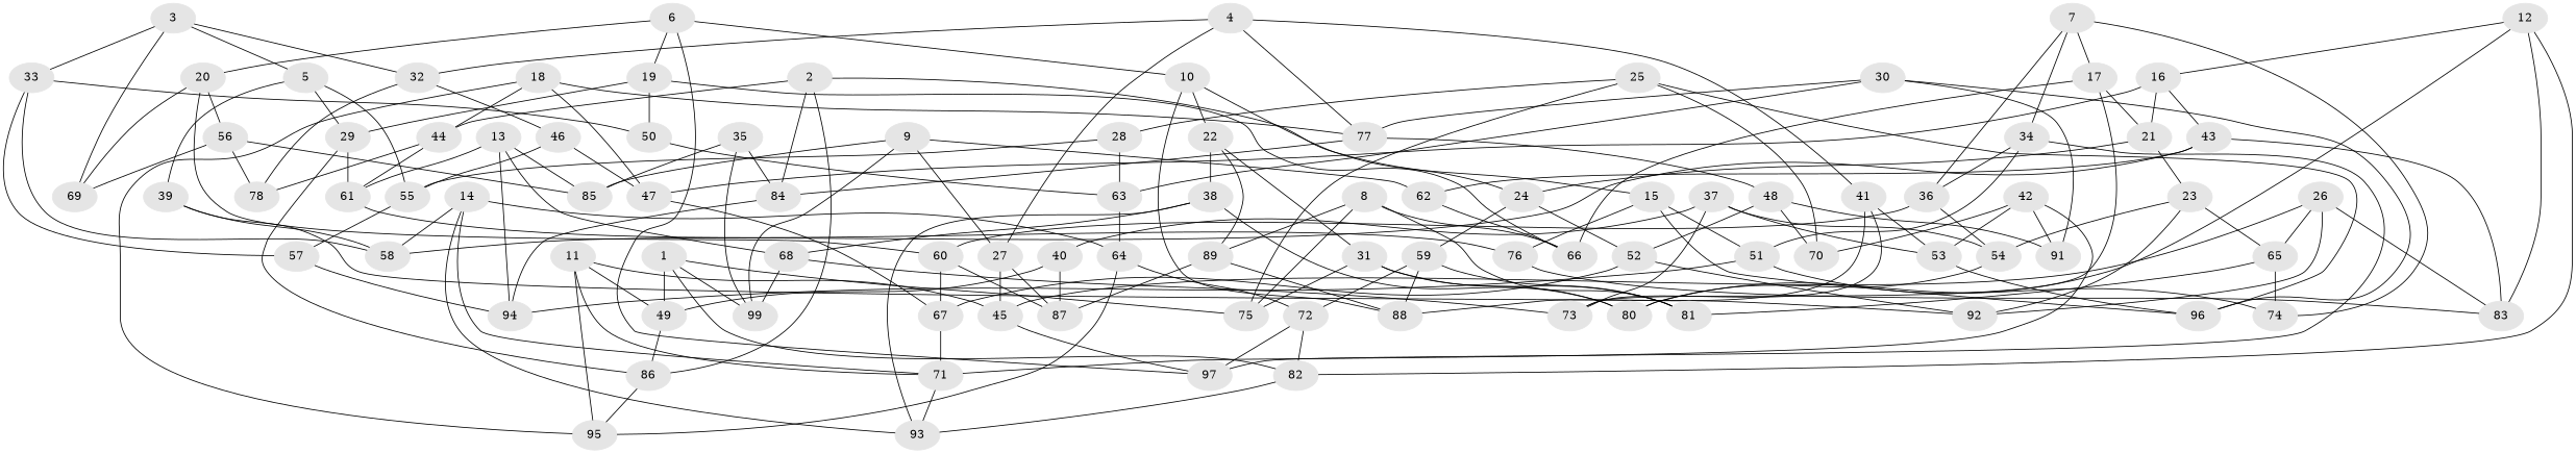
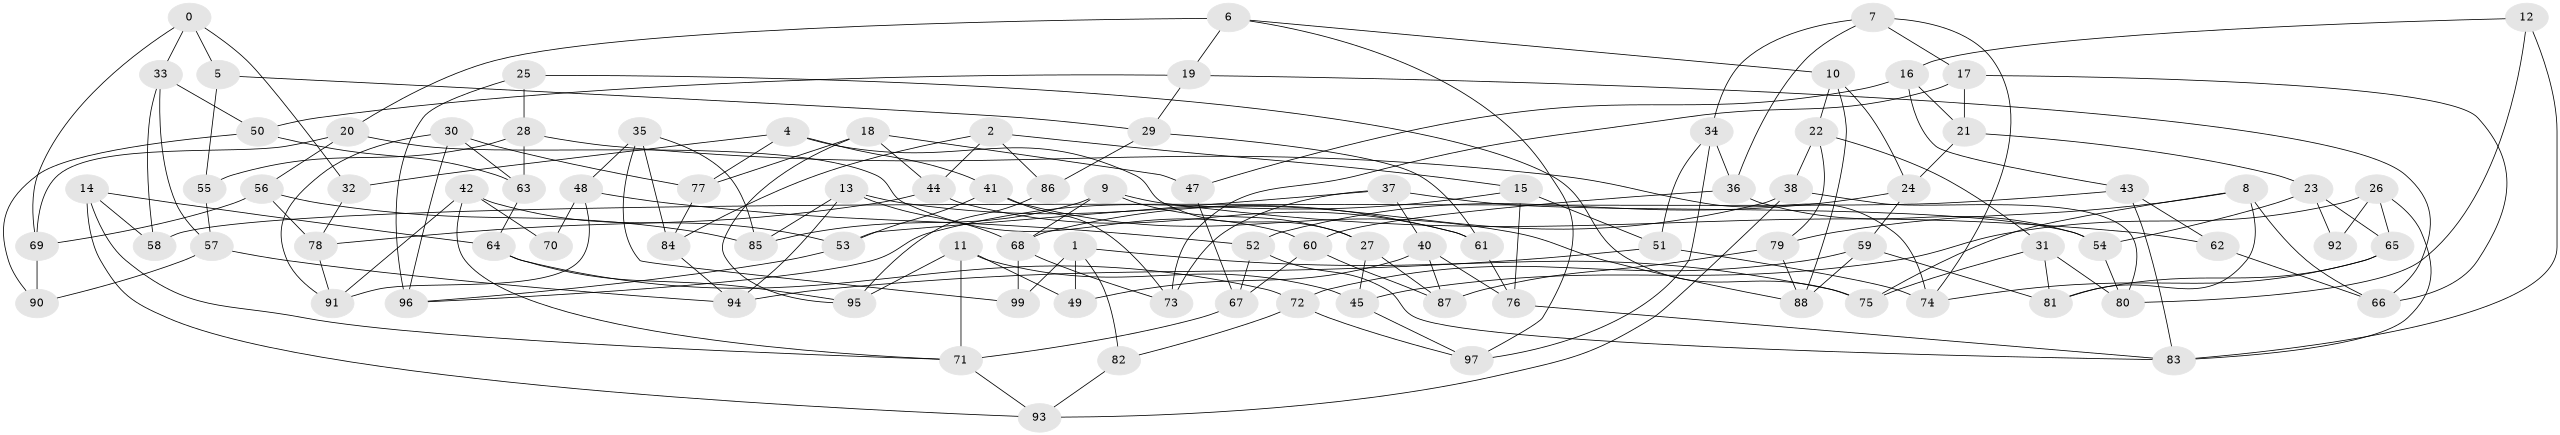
  graph {
    node [color=gray90 style=filled]
    1
    49
    75
    82
    n5 [label=99]
    86
    93
    2
    15
    44
    84
    51
    76
    96
    61
    78
    94
    95
-   3
+   3 [label=0]
    5
    32
    33
    69
    29
-   39
    55
-   46
    58
    50
    57
+   90
    4
    27
    41
    77
    45
    87
    88
    73
    53
    92
    6
    10
    19
    20
    97
    22
    24
    66
    56
    60
    7
    17
    34
    36
    74
    21
    54
    8
-   79 [label=89]
+   79
    81
    9
    62
    85
    31
    38
    52
    59
    11
    71
    12
    16
    80
    83
    43
    47
    13
    68
    14
    64
    72
    23
    67
    18
    63
    65
    25
    28
    70
    26
    30
    91
    35
    48
    37
    40
    42
    1 -- 49
    1 -- 75
    1 -- 82
    1 -- n5
-   49 -- 86
    82 -- 93
    86 -- 95
    2 -- 86
    2 -- 15
    2 -- 44
    2 -- 84
    15 -- 51
    15 -- 76
    15 -- 96
    44 -- 61
    44 -- 78
    84 -- 94
    51 -- 94
    51 -- 74
    76 -- 83
    61 -- 76
+   78 -- 91
    3 -- 5
    3 -- 32
    3 -- 33
    3 -- 69
    5 -- 29
-   5 -- 39
    5 -- 55
    32 -- 78
-   32 -- 46
    33 -- 58
    33 -- 50
    33 -- 57
+   69 -- 90
    29 -- 86
    29 -- 61
-   39 -- 58
-   39 -- 92
    55 -- 57
-   46 -- 55
-   46 -- 47
+   50 -- 90
    50 -- 63
    57 -- 94
+   57 -- 90
    4 -- 32
    4 -- 27
    4 -- 41
    4 -- 77
    27 -- 45
    27 -- 87
    41 -- 88
    41 -- 73
    41 -- 53
    77 -- 84
    45 -- 97
    53 -- 96
    6 -- 10
    6 -- 19
    6 -- 20
    6 -- 97
    10 -- 88
    10 -- 22
    10 -- 24
    19 -- 29
    19 -- 50
    19 -- 66
    20 -- 69
    20 -- 56
    20 -- 60
    22 -- 79
    22 -- 31
    22 -- 38
    24 -- 52
    24 -- 59
    56 -- 78
    56 -- 69
    56 -- 85
    60 -- 87
    60 -- 67
    7 -- 17
    7 -- 34
    7 -- 36
    7 -- 74
    17 -- 73
    17 -- 66
    17 -- 21
    34 -- 51
    34 -- 97
    34 -- 36
    36 -- 60
    36 -- 54
    21 -- 24
    21 -- 23
    54 -- 80
    8 -- 75
    8 -- 66
    8 -- 79
    8 -- 81
    79 -- 87
    79 -- 88
-   9 -- n5
+   9 -- 68
    9 -- 27
    9 -- 62
    9 -- 85
    62 -- 66
    31 -- 75
    31 -- 81
    31 -- 80
    38 -- 93
    38 -- 80
    38 -- 68
-   52 -- 92
+   52 -- 83
    52 -- 67
    59 -- 88
    59 -- 81
    59 -- 72
    11 -- 49
    11 -- 95
    11 -- 45
    11 -- 71
    71 -- 93
-   12 -- 82
    12 -- 16
    12 -- 80
    12 -- 83
    16 -- 21
    16 -- 43
    16 -- 47
    43 -- 58
    43 -- 62
    43 -- 83
    47 -- 67
    13 -- 61
    13 -- 94
    13 -- 85
    13 -- 68
    68 -- n5
    68 -- 73
    14 -- 93
    14 -- 58
    14 -- 71
    14 -- 64
    64 -- 95
    64 -- 72
    72 -- 82
    72 -- 97
    23 -- 92
    23 -- 54
    23 -- 65
    67 -- 71
    18 -- 44
    18 -- 95
    18 -- 77
    18 -- 47
    63 -- 64
    65 -- 74
    65 -- 81
    25 -- 75
    25 -- 96
    25 -- 28
-   25 -- 70
    28 -- 55
+   28 -- 74
    28 -- 63
    26 -- 45
    26 -- 92
    26 -- 83
    26 -- 65
    30 -- 96
    30 -- 77
    30 -- 63
    30 -- 91
    35 -- n5
    35 -- 84
    35 -- 85
-   77 -- 48
+   35 -- 48
    48 -- 52
    48 -- 70
    48 -- 91
    37 -- 73
    37 -- 53
    37 -- 54
    37 -- 40
    40 -- 49
+   40 -- 76
    40 -- 87
    42 -- 53
    42 -- 71
    42 -- 70
    42 -- 91
  }
